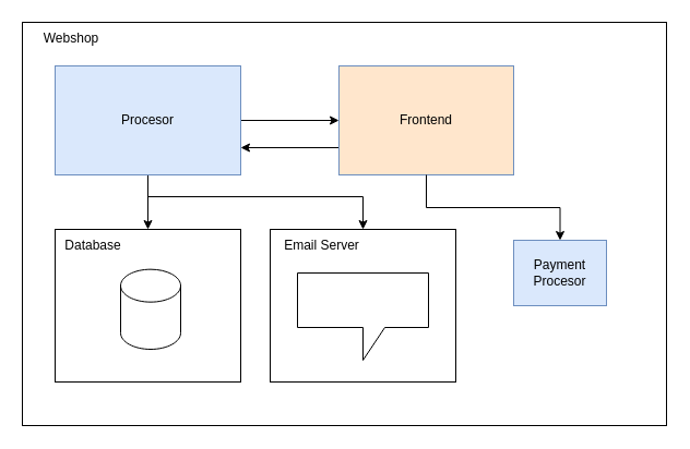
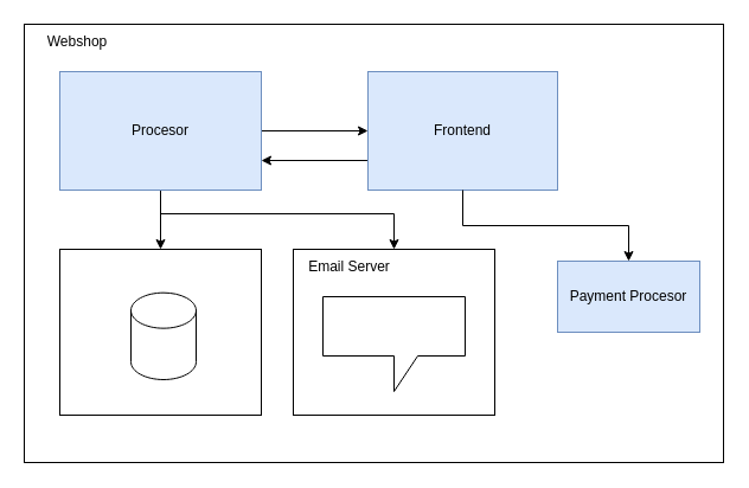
  <mxCell id="0" />
  <mxCell id="1" parent="0" />
  <mxCell id="2" value="" style="rounded=0;whiteSpace=wrap;html=1;" vertex="1" parent="1"><mxGeometry x="20" y="20" width="590" height="370" as="geometry" /></mxCell>
  <mxCell id="3" style="edgeStyle=orthogonalEdgeStyle;rounded=0;orthogonalLoop=1;jettySize=auto;html=1;entryX=0;entryY=0.5;entryDx=0;entryDy=0;" edge="1" parent="1" source="6" target="8"><mxGeometry relative="1" as="geometry" /></mxCell>
  <mxCell id="4" style="edgeStyle=orthogonalEdgeStyle;rounded=0;orthogonalLoop=1;jettySize=auto;html=1;entryX=0.5;entryY=0;entryDx=0;entryDy=0;" edge="1" parent="1" source="6" target="14"><mxGeometry relative="1" as="geometry" /></mxCell>
  <mxCell id="5" style="edgeStyle=orthogonalEdgeStyle;rounded=0;orthogonalLoop=1;jettySize=auto;html=1;" edge="1" parent="1" source="6" target="10"><mxGeometry relative="1" as="geometry"><Array as="points"><mxPoint x="135" y="180" /><mxPoint x="332" y="180" /></Array></mxGeometry></mxCell>
  <mxCell id="6" value="Procesor" style="rounded=0;whiteSpace=wrap;html=1;fillColor=#dae8fc;strokeColor=#6c8ebf;" vertex="1" parent="1"><mxGeometry x="50" y="60" width="170" height="100" as="geometry" /></mxCell>
  <mxCell id="7" style="edgeStyle=orthogonalEdgeStyle;rounded=0;orthogonalLoop=1;jettySize=auto;html=1;exitX=0;exitY=0.75;exitDx=0;exitDy=0;entryX=1;entryY=0.75;entryDx=0;entryDy=0;" edge="1" parent="1" source="8" target="6"><mxGeometry relative="1" as="geometry" /></mxCell>
- <mxCell id="8" value="Frontend" style="rounded=0;whiteSpace=wrap;html=1;fillColor=#ffe6cc;strokeColor=#6c8ebf;" vertex="1" parent="1"><mxGeometry x="310" y="60" width="160" height="100" as="geometry" /></mxCell>
+ <mxCell id="8" value="Frontend" style="rounded=0;whiteSpace=wrap;html=1;fillColor=#dae8fc;strokeColor=#6c8ebf;" vertex="1" parent="1"><mxGeometry x="310" y="60" width="160" height="100" as="geometry" /></mxCell>
  <mxCell id="9" value="" style="group" vertex="1" connectable="0" parent="1"><mxGeometry x="247" y="210" width="170" height="140" as="geometry" /></mxCell>
  <mxCell id="10" value="" style="rounded=0;whiteSpace=wrap;html=1;" vertex="1" parent="9"><mxGeometry width="170" height="140" as="geometry" /></mxCell>
  <mxCell id="11" value="Email Server" style="text;html=1;align=center;verticalAlign=middle;whiteSpace=wrap;rounded=0;" vertex="1" parent="9"><mxGeometry width="95" height="30" as="geometry" /></mxCell>
  <mxCell id="12" value="" style="shape=callout;whiteSpace=wrap;html=1;perimeter=calloutPerimeter;" vertex="1" parent="9"><mxGeometry x="25" y="40" width="120" height="80" as="geometry" /></mxCell>
  <mxCell id="13" value="" style="group" vertex="1" connectable="0" parent="1"><mxGeometry x="50" y="210" width="170" height="140" as="geometry" /></mxCell>
  <mxCell id="14" value="" style="rounded=0;whiteSpace=wrap;html=1;" vertex="1" parent="13"><mxGeometry width="170" height="140" as="geometry" /></mxCell>
- <mxCell id="15" value="Database" style="text;html=1;align=center;verticalAlign=middle;whiteSpace=wrap;rounded=0;" vertex="1" parent="13"><mxGeometry width="70" height="30" as="geometry" /></mxCell>
  <mxCell id="16" value="" style="shape=cylinder3;whiteSpace=wrap;html=1;boundedLbl=1;backgroundOutline=1;size=15;" vertex="1" parent="13"><mxGeometry x="60" y="36.67" width="55" height="73.33" as="geometry" /></mxCell>
  <mxCell id="17" style="edgeStyle=orthogonalEdgeStyle;rounded=0;orthogonalLoop=1;jettySize=auto;html=1;exitX=0.5;exitY=1;exitDx=0;exitDy=0;entryX=0.5;entryY=0;entryDx=0;entryDy=0;" edge="1" parent="1" source="8" target="19"><mxGeometry relative="1" as="geometry"><mxPoint x="528.06" y="223" as="targetPoint" /></mxGeometry></mxCell>
  <mxCell id="18" value="Webshop" style="text;html=1;align=center;verticalAlign=middle;whiteSpace=wrap;rounded=0;" vertex="1" parent="1"><mxGeometry x="20" y="20" width="90" height="30" as="geometry" /></mxCell>
- <mxCell id="19" value="Payment Procesor" style="rounded=0;whiteSpace=wrap;html=1;fillColor=#dae8fc;strokeColor=#6c8ebf;" vertex="1" parent="1"><mxGeometry x="470" y="220" width="85" height="60" as="geometry" /></mxCell>
+ <mxCell id="19" value="Payment Procesor" style="rounded=0;whiteSpace=wrap;html=1;fillColor=#dae8fc;strokeColor=#6c8ebf;" vertex="1" parent="1"><mxGeometry x="470" y="220" width="120" height="60" as="geometry" /></mxCell>
